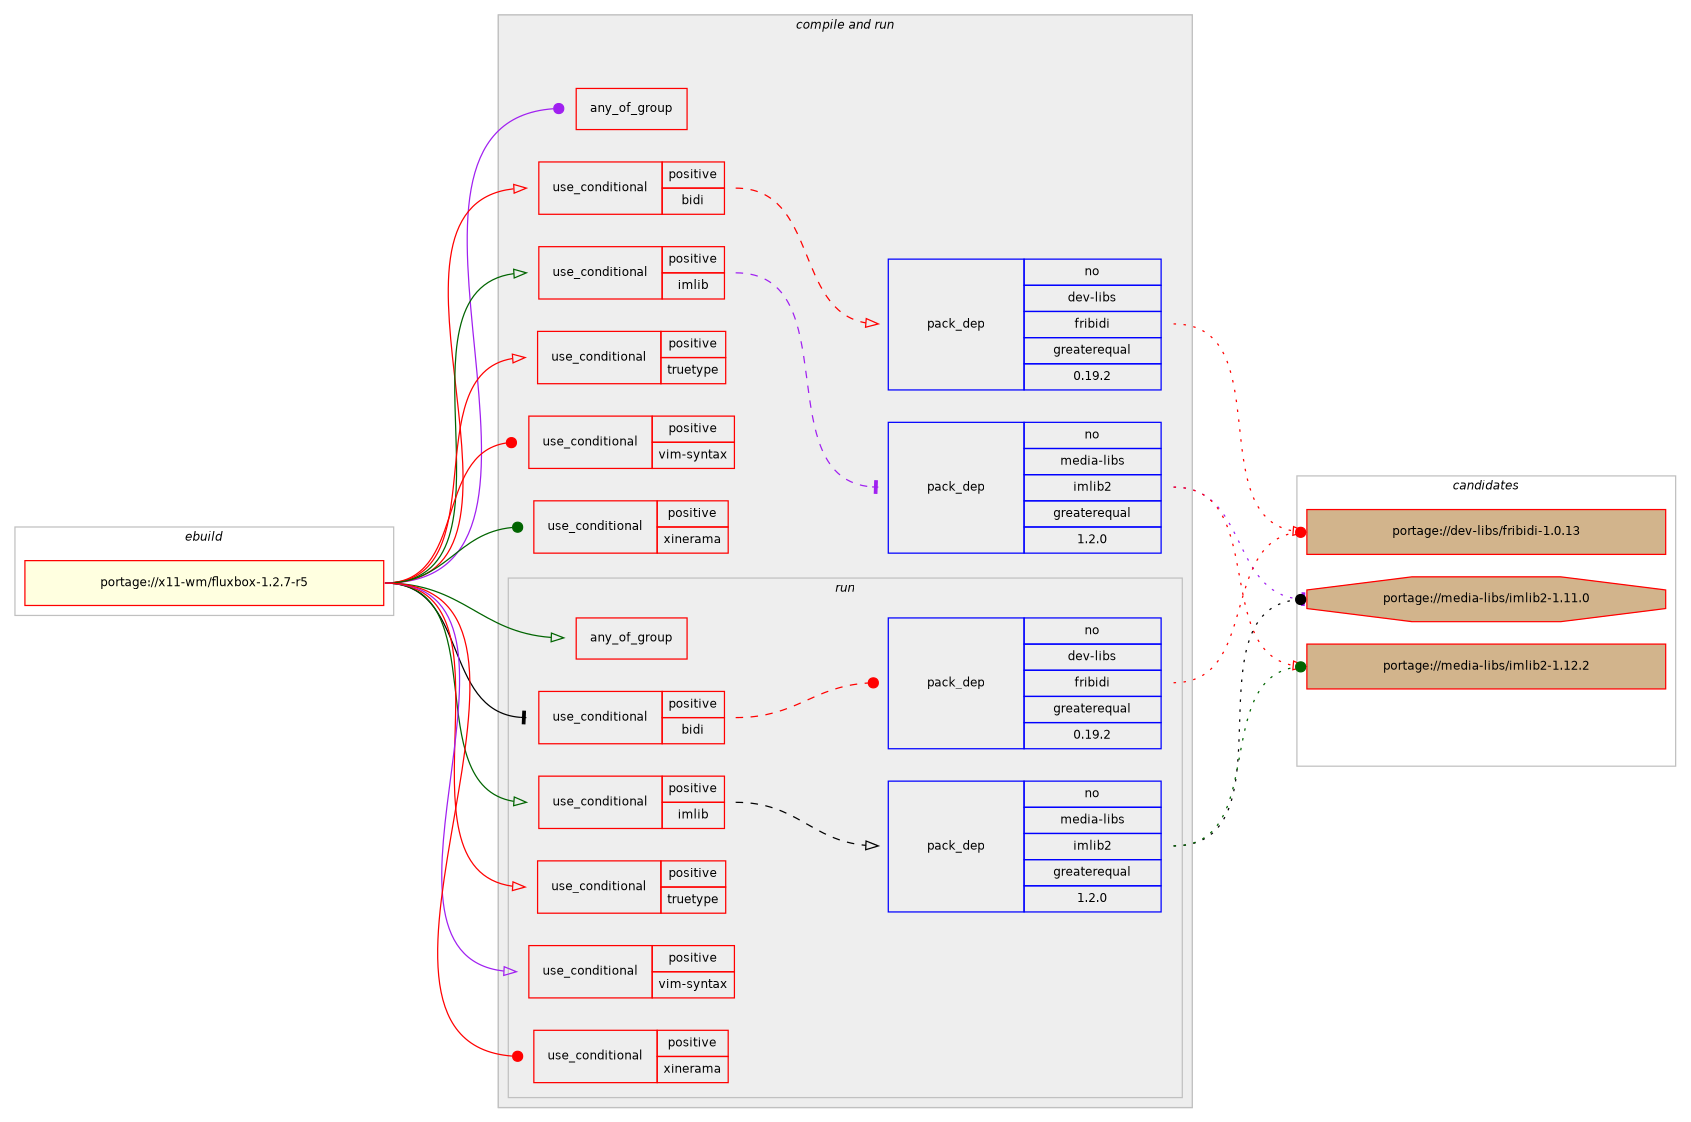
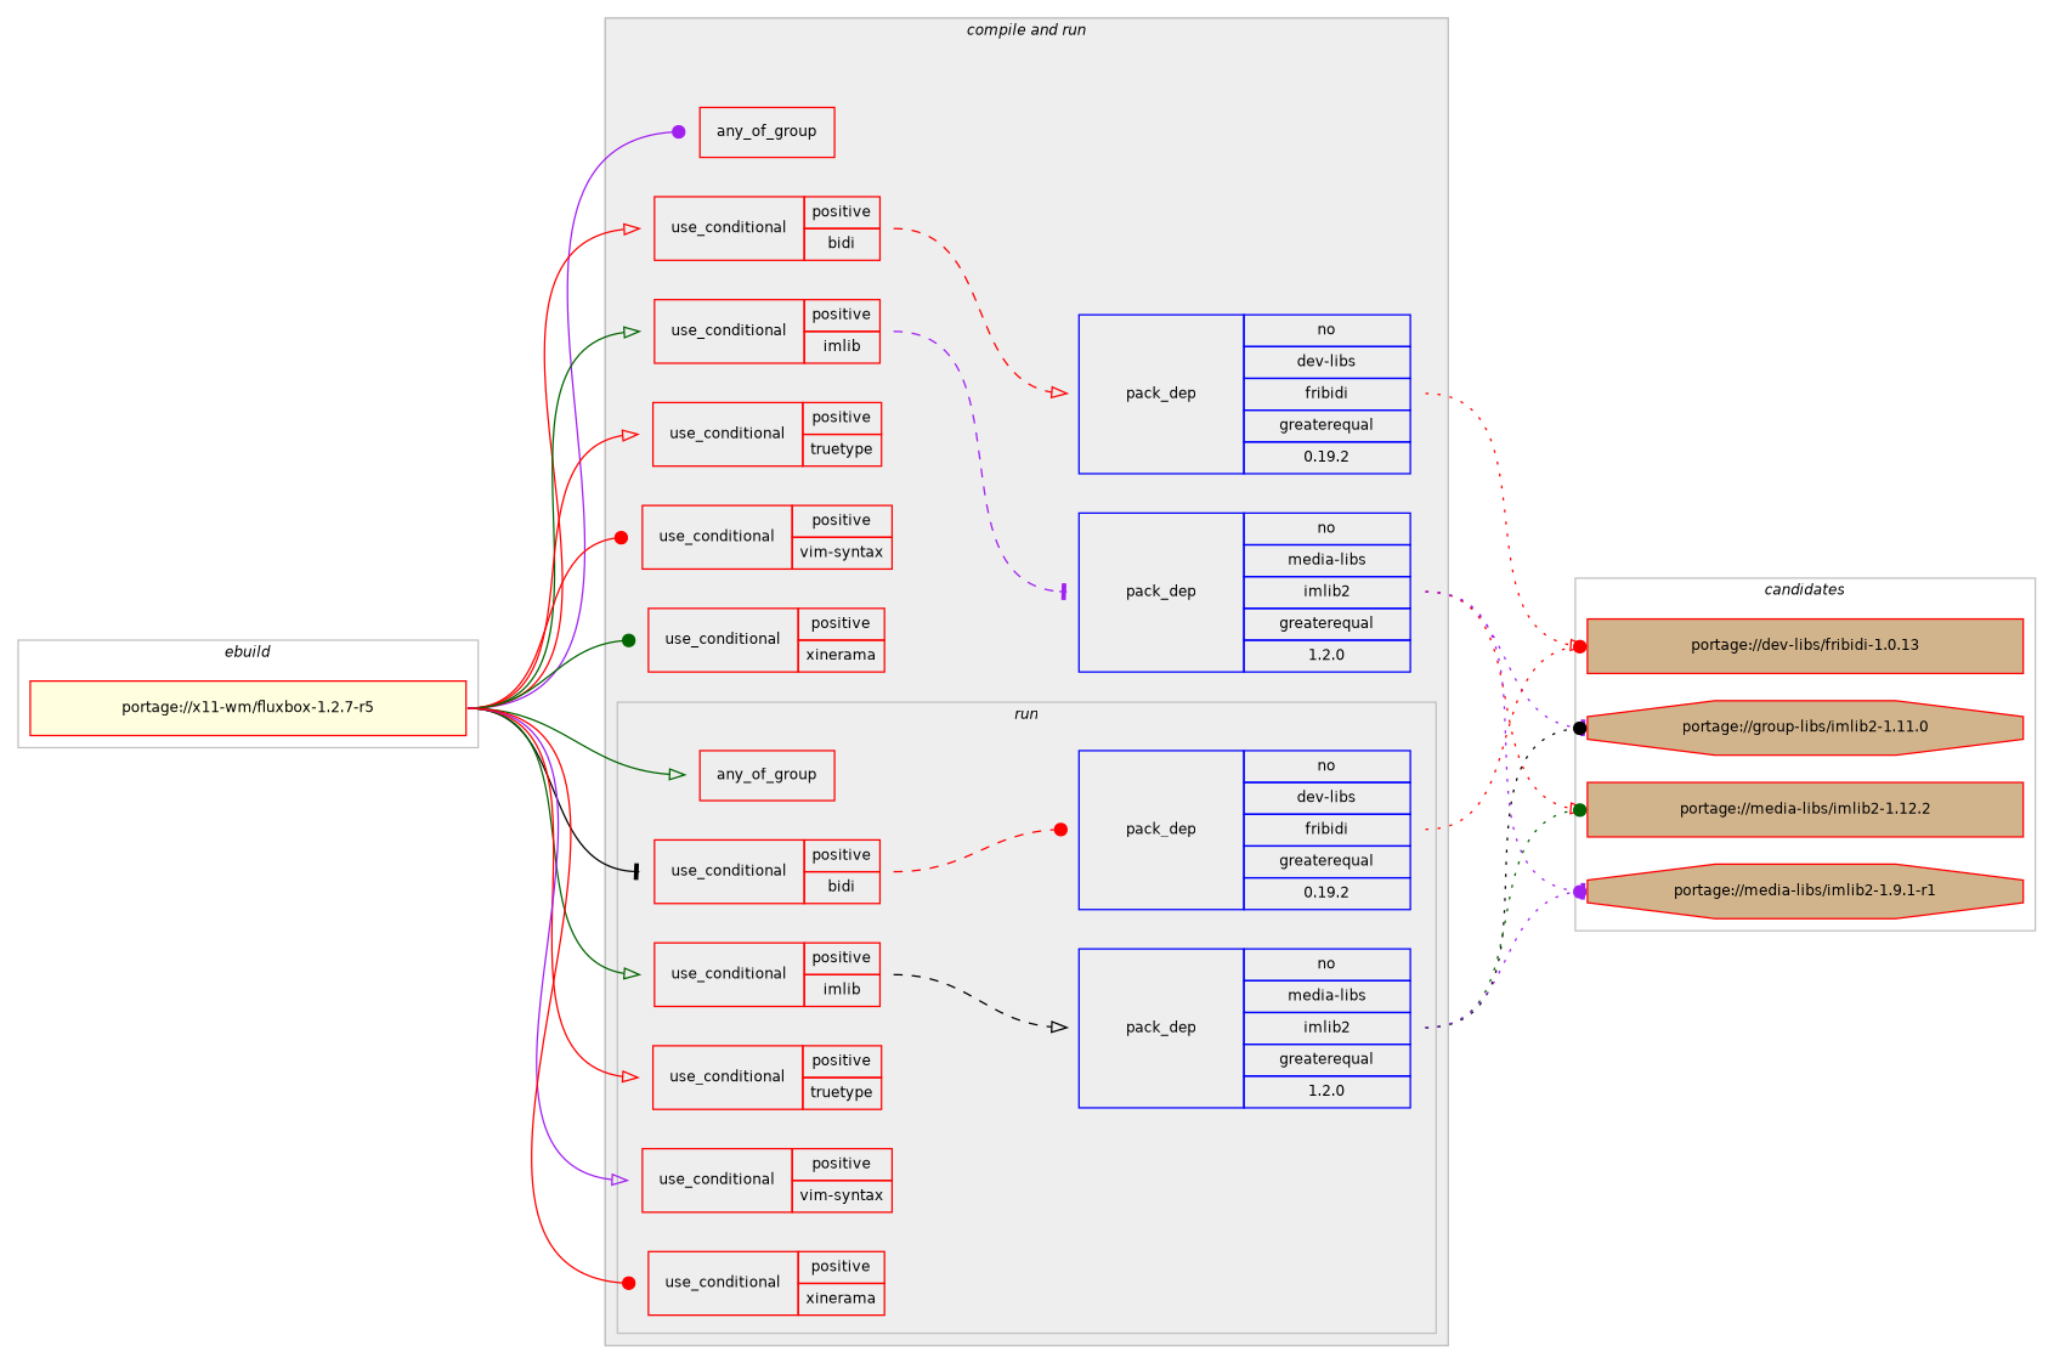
  digraph {
    compound=true
    concentrate=true
    fontname=Helvetica
    fontsize=10
    newrank=true
    rankdir=LR
    ranksep=1.5
    node [color=red fontname=Helvetica fontsize=10 shape=none]
    edge [arrowhead=onormal color=red headport=w style=solid tailport=e weight=20]
    n1 [fillcolor=lightyellow label="portage://x11-wm/fluxbox-1.2.7-r5" shape=box style=filled width=4]
    n2 [label=<<TABLE BORDER="0" CELLBORDER="1" CELLSPACING="0" CELLPADDING="4"><TR><TD CELLPADDING="10">any_of_group</TD></TR></TABLE>>]
    n3 [color=blue label=<<TABLE BORDER="0" CELLBORDER="1" CELLSPACING="0" CELLPADDING="4" WIDTH="220"><TR><TD ROWSPAN="6" CELLPADDING="30">pack_dep</TD></TR><TR><TD WIDTH="110">no</TD></TR><TR><TD>dev-libs</TD></TR><TR><TD>fribidi</TD></TR><TR><TD>greaterequal</TD></TR><TR><TD>0.19.2</TD></TR></TABLE>>]
    n4 [label=<<TABLE BORDER="0" CELLBORDER="1" CELLSPACING="0" CELLPADDING="4"><TR><TD ROWSPAN="3" CELLPADDING="10">use_conditional</TD></TR><TR><TD>positive</TD></TR><TR><TD>bidi</TD></TR></TABLE>>]
    n5 [color=blue label=<<TABLE BORDER="0" CELLBORDER="1" CELLSPACING="0" CELLPADDING="4" WIDTH="220"><TR><TD ROWSPAN="6" CELLPADDING="30">pack_dep</TD></TR><TR><TD WIDTH="110">no</TD></TR><TR><TD>media-libs</TD></TR><TR><TD>imlib2</TD></TR><TR><TD>greaterequal</TD></TR><TR><TD>1.2.0</TD></TR></TABLE>>]
    n6 [label=<<TABLE BORDER="0" CELLBORDER="1" CELLSPACING="0" CELLPADDING="4"><TR><TD ROWSPAN="3" CELLPADDING="10">use_conditional</TD></TR><TR><TD>positive</TD></TR><TR><TD>imlib</TD></TR></TABLE>>]
    n7 [label=<<TABLE BORDER="0" CELLBORDER="1" CELLSPACING="0" CELLPADDING="4"><TR><TD ROWSPAN="3" CELLPADDING="10">use_conditional</TD></TR><TR><TD>positive</TD></TR><TR><TD>truetype</TD></TR></TABLE>>]
    n8 [label=<<TABLE BORDER="0" CELLBORDER="1" CELLSPACING="0" CELLPADDING="4"><TR><TD ROWSPAN="3" CELLPADDING="10">use_conditional</TD></TR><TR><TD>positive</TD></TR><TR><TD>vim-syntax</TD></TR></TABLE>>]
    n9 [label=<<TABLE BORDER="0" CELLBORDER="1" CELLSPACING="0" CELLPADDING="4"><TR><TD ROWSPAN="3" CELLPADDING="10">use_conditional</TD></TR><TR><TD>positive</TD></TR><TR><TD>xinerama</TD></TR></TABLE>>]
    n10 [label=<<TABLE BORDER="0" CELLBORDER="1" CELLSPACING="0" CELLPADDING="4"><TR><TD CELLPADDING="10">any_of_group</TD></TR></TABLE>>]
    n11 [color=blue label=<<TABLE BORDER="0" CELLBORDER="1" CELLSPACING="0" CELLPADDING="4" WIDTH="220"><TR><TD ROWSPAN="6" CELLPADDING="30">pack_dep</TD></TR><TR><TD WIDTH="110">no</TD></TR><TR><TD>dev-libs</TD></TR><TR><TD>fribidi</TD></TR><TR><TD>greaterequal</TD></TR><TR><TD>0.19.2</TD></TR></TABLE>>]
    n12 [label=<<TABLE BORDER="0" CELLBORDER="1" CELLSPACING="0" CELLPADDING="4"><TR><TD ROWSPAN="3" CELLPADDING="10">use_conditional</TD></TR><TR><TD>positive</TD></TR><TR><TD>bidi</TD></TR></TABLE>>]
    n13 [color=blue label=<<TABLE BORDER="0" CELLBORDER="1" CELLSPACING="0" CELLPADDING="4" WIDTH="220"><TR><TD ROWSPAN="6" CELLPADDING="30">pack_dep</TD></TR><TR><TD WIDTH="110">no</TD></TR><TR><TD>media-libs</TD></TR><TR><TD>imlib2</TD></TR><TR><TD>greaterequal</TD></TR><TR><TD>1.2.0</TD></TR></TABLE>>]
    n14 [label=<<TABLE BORDER="0" CELLBORDER="1" CELLSPACING="0" CELLPADDING="4"><TR><TD ROWSPAN="3" CELLPADDING="10">use_conditional</TD></TR><TR><TD>positive</TD></TR><TR><TD>imlib</TD></TR></TABLE>>]
    n15 [label=<<TABLE BORDER="0" CELLBORDER="1" CELLSPACING="0" CELLPADDING="4"><TR><TD ROWSPAN="3" CELLPADDING="10">use_conditional</TD></TR><TR><TD>positive</TD></TR><TR><TD>truetype</TD></TR></TABLE>>]
    n16 [label=<<TABLE BORDER="0" CELLBORDER="1" CELLSPACING="0" CELLPADDING="4"><TR><TD ROWSPAN="3" CELLPADDING="10">use_conditional</TD></TR><TR><TD>positive</TD></TR><TR><TD>vim-syntax</TD></TR></TABLE>>]
    n17 [label=<<TABLE BORDER="0" CELLBORDER="1" CELLSPACING="0" CELLPADDING="4"><TR><TD ROWSPAN="3" CELLPADDING="10">use_conditional</TD></TR><TR><TD>positive</TD></TR><TR><TD>xinerama</TD></TR></TABLE>>]
    n18 [fillcolor=tan label="portage://dev-libs/fribidi-1.0.13" shape=box style=filled width=4]
-   n19 [fillcolor=tan label="portage://media-libs/imlib2-1.11.0" shape=octagon style=filled width=4]
+   n19 [fillcolor=tan label="portage://group-libs/imlib2-1.11.0" shape=octagon style=filled width=4]
    n20 [fillcolor=tan label="portage://media-libs/imlib2-1.12.2" shape=box style=filled width=4]
+   n21 [fillcolor=tan label="portage://media-libs/imlib2-1.9.1-r1" shape=octagon style=filled width=4]
    subgraph cluster_1 {
      color=gray
      label=<<i>ebuild</i>>
      rank=same
      n1
    }
    subgraph cluster_2 {
      color=gray
      label=<<i>dependencies</i>>
      subgraph cluster_3 {
        color=gray
        fillcolor="#eeeeee"
        label=<<i>compile</i>>
        style=filled
        subgraph sub_4 {
          color=gray
          fillcolor="#eeeeee"
          label=<<i>compile</i>>
          style=filled
          n2
        }
        subgraph sub_5 {
          color=gray
          fillcolor="#eeeeee"
          label=<<i>compile</i>>
          style=filled
          n4
          subgraph sub_6 {
            color=gray
            fillcolor="#eeeeee"
            label=<<i>compile</i>>
            style=filled
            n3
          }
        }
        subgraph sub_7 {
          color=gray
          fillcolor="#eeeeee"
          label=<<i>compile</i>>
          style=filled
          n6
          subgraph sub_8 {
            color=gray
            fillcolor="#eeeeee"
            label=<<i>compile</i>>
            style=filled
            n5
          }
        }
        subgraph sub_9 {
          color=gray
          fillcolor="#eeeeee"
          label=<<i>compile</i>>
          style=filled
          n7
        }
        subgraph sub_10 {
          color=gray
          fillcolor="#eeeeee"
          label=<<i>compile</i>>
          style=filled
          n8
        }
        subgraph sub_11 {
          color=gray
          fillcolor="#eeeeee"
          label=<<i>compile</i>>
          style=filled
          n9
        }
      }
      subgraph cluster_12 {
        color=gray
        fillcolor="#eeeeee"
        label=<<i>compile and run</i>>
        style=filled
      }
      subgraph cluster_13 {
        color=gray
        fillcolor="#eeeeee"
        label=<<i>run</i>>
        style=filled
        subgraph sub_14 {
          color=gray
          fillcolor="#eeeeee"
          label=<<i>run</i>>
          style=filled
          n10
        }
        subgraph sub_15 {
          color=gray
          fillcolor="#eeeeee"
          label=<<i>run</i>>
          style=filled
          n12
          subgraph sub_16 {
            color=gray
            fillcolor="#eeeeee"
            label=<<i>run</i>>
            style=filled
            n11
          }
        }
        subgraph sub_17 {
          color=gray
          fillcolor="#eeeeee"
          label=<<i>run</i>>
          style=filled
          n14
          subgraph sub_18 {
            color=gray
            fillcolor="#eeeeee"
            label=<<i>run</i>>
            style=filled
            n13
          }
        }
        subgraph sub_19 {
          color=gray
          fillcolor="#eeeeee"
          label=<<i>run</i>>
          style=filled
          n15
        }
        subgraph sub_20 {
          color=gray
          fillcolor="#eeeeee"
          label=<<i>run</i>>
          style=filled
          n16
        }
        subgraph sub_21 {
          color=gray
          fillcolor="#eeeeee"
          label=<<i>run</i>>
          style=filled
          n17
        }
      }
    }
    subgraph cluster_22 {
      color=gray
      label=<<i>candidates</i>>
      rank=same
      subgraph sub_23 {
        color=black
        label=<<i>candidates</i>>
        nodesep=1
        rank=same
        n18
      }
      subgraph sub_24 {
        color=black
        label=<<i>candidates</i>>
        nodesep=1
        rank=same
        n19
        n20
+       n21
      }
      subgraph sub_25 {
        color=black
        label=<<i>candidates</i>>
        nodesep=1
        rank=same
        n18
      }
      subgraph sub_26 {
        color=black
        label=<<i>candidates</i>>
        nodesep=1
        rank=same
        n19
        n20
+       n21
      }
    }
    n1 -> n2 [arrowhead=dot color=purple]
    n1 -> n4
    n1 -> n6 [color=darkgreen]
    n1 -> n7
    n1 -> n8 [arrowhead=dot]
    n1 -> n9 [arrowhead=dot color=darkgreen]
    n1 -> n10 [color=darkgreen]
    n1 -> n12 [arrowhead=tee color=black]
    n1 -> n14 [color=darkgreen]
    n1 -> n15
    n1 -> n16 [color=purple]
    n1 -> n17 [arrowhead=dot]
    n3 -> n18 [style=dotted weight=100]
    n4 -> n3 [style=dashed]
    n5 -> n19 [arrowhead=tee color=purple style=dotted weight=100]
    n5 -> n20 [style=dotted weight=100]
+   n5 -> n21 [arrowhead=tee color=purple style=dotted weight=100]
    n6 -> n5 [arrowhead=tee color=purple style=dashed]
    n11 -> n18 [arrowhead=dot style=dotted weight=100]
    n12 -> n11 [arrowhead=dot style=dashed]
    n13 -> n19 [arrowhead=dot color=black style=dotted weight=100]
    n13 -> n20 [arrowhead=dot color=darkgreen style=dotted weight=100]
+   n13 -> n21 [arrowhead=dot color=purple style=dotted weight=100]
    n14 -> n13 [color=black style=dashed]
  }
